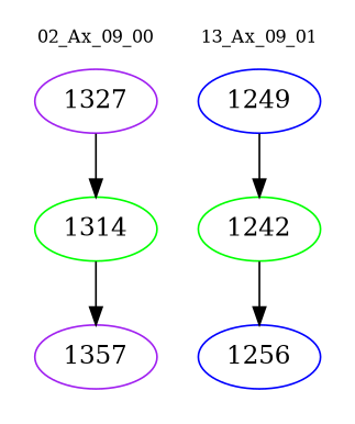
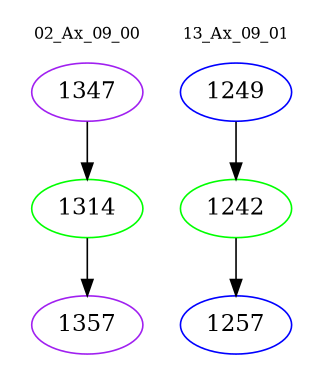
  digraph {
    node [color=purple]
    edge [color=black]
-   n1 [label=1327]
+   n1 [label=1347]
    n2 [color=green label=1314]
    n3 [label=1357]
    n4 [color=blue label=1249]
    n5 [color=green label=1242]
-   n6 [color=blue label=1256]
+   n6 [color=blue label=1257]
    subgraph cluster_1 {
      color=white
      fontsize=10
      label="02_Ax_09_00"
      n1
      n2
      n3
    }
    subgraph cluster_2 {
      color=white
      fontsize=10
      label="13_Ax_09_01"
      n4
      n5
      n6
    }
    n1 -> n2
    n2 -> n3
    n4 -> n5
    n5 -> n6
  }
